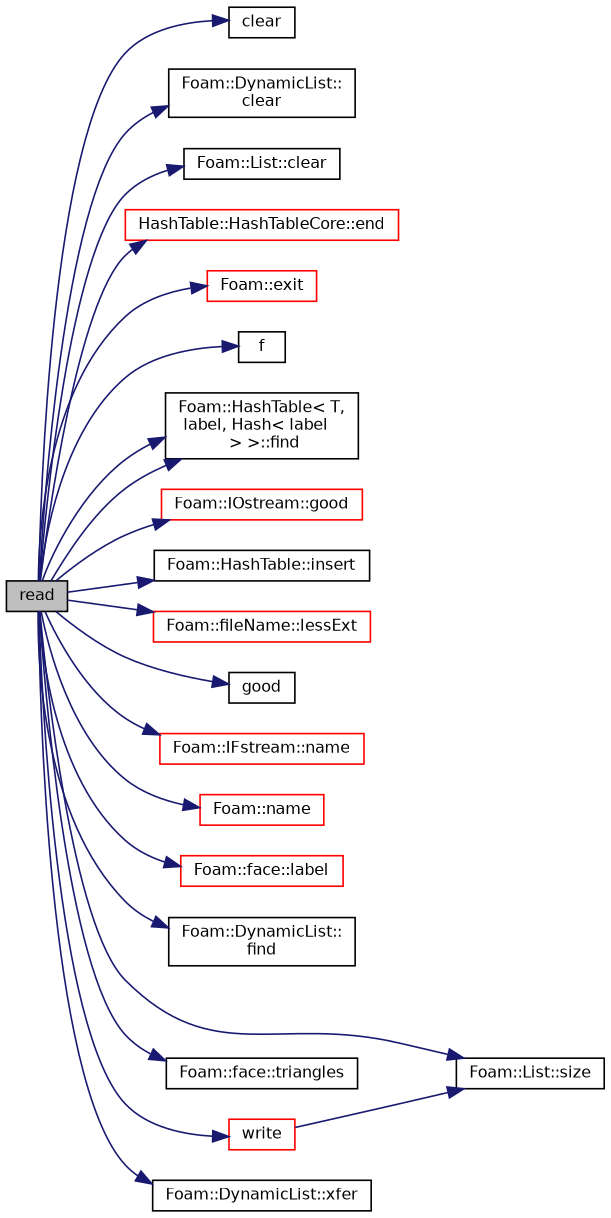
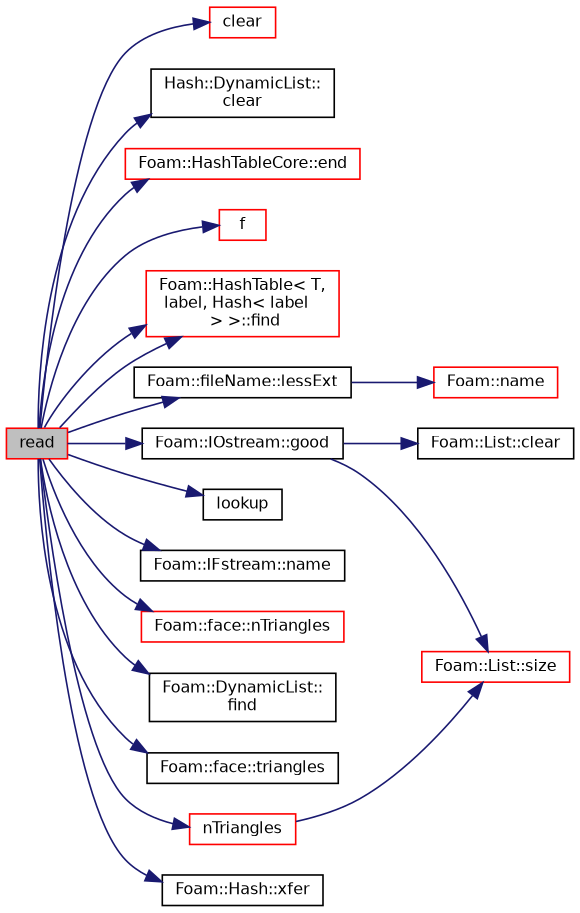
  digraph {
    rankdir=LR
    node [color=black fontname=Helvetica fontsize=10 shape=record]
    edge [color=midnightblue fontname=Helvetica fontsize=10 labelfontname=Helvetica labelfontsize=10 style=solid]
-   n1 [fillcolor=grey75 fontcolor=black height=0.2 label=read style=filled width=0.4]
-   n2 [height=0.2 label=clear width=0.4]
-   n3 [height=0.2 label="Foam::DynamicList::\lclear" width=0.4]
+   n1 [color=red fillcolor=grey75 fontcolor=black height=0.2 label=read style=filled width=0.4]
+   n2 [color=red height=0.2 label=clear width=0.4]
+   n3 [height=0.2 label="Hash::DynamicList::\lclear" width=0.4]
    n4 [height=0.2 label="Foam::List::clear" width=0.4]
-   n5 [color=red height=0.2 label="HashTable::HashTableCore::end" width=0.4]
-   n6 [color=red height=0.2 label="Foam::exit" width=0.4]
-   n7 [height=0.2 label=f width=0.4]
-   n8 [height=0.2 label="Foam::HashTable\< T,\l label, Hash\< label\l \> \>::find" width=0.4]
-   n9 [color=red height=0.2 label="Foam::IOstream::good" width=0.4]
-   n10 [height=0.2 label="Foam::HashTable::insert" width=0.4]
-   n11 [color=red height=0.2 label="Foam::fileName::lessExt" width=0.4]
-   n12 [height=0.2 label=good width=0.4]
-   n13 [color=red height=0.2 label="Foam::IFstream::name" width=0.4]
+   n5 [color=red height=0.2 label="Foam::HashTableCore::end" width=0.4]
+   n7 [color=red height=0.2 label=f width=0.4]
+   n8 [color=red height=0.2 label="Foam::HashTable\< T,\l label, Hash\< label\l \> \>::find" width=0.4]
+   n9 [height=0.2 label="Foam::IOstream::good" width=0.4]
+   n11 [height=0.2 label="Foam::fileName::lessExt" width=0.4]
+   n12 [height=0.2 label=lookup width=0.4]
+   n13 [height=0.2 label="Foam::IFstream::name" width=0.4]
    n14 [color=red height=0.2 label="Foam::name" width=0.4]
-   n15 [color=red height=0.2 label="Foam::face::label" width=0.4]
+   n15 [color=red height=0.2 label="Foam::face::nTriangles" width=0.4]
    n16 [height=0.2 label="Foam::DynamicList::\lfind" width=0.4]
-   n17 [height=0.2 label="Foam::List::size" width=0.4]
+   n17 [color=red height=0.2 label="Foam::List::size" width=0.4]
    n18 [height=0.2 label="Foam::face::triangles" width=0.4]
-   n19 [color=red height=0.2 label=write width=0.4]
-   n20 [height=0.2 label="Foam::DynamicList::xfer" width=0.4]
+   n19 [color=red height=0.2 label=nTriangles width=0.4]
+   n20 [height=0.2 label="Foam::Hash::xfer" width=0.4]
    n1 -> n2
    n1 -> n3
-   n1 -> n4
+   n9 -> n4
    n1 -> n5
-   n1 -> n6
    n1 -> n7
    n1 -> n8
    n1 -> n8
    n1 -> n9
-   n1 -> n10
    n1 -> n11
    n1 -> n12
    n1 -> n13
-   n1 -> n14
+   n11 -> n14
    n1 -> n15
    n1 -> n16
-   n1 -> n17
+   n9 -> n17
    n1 -> n18
    n1 -> n19
    n1 -> n20
    n19 -> n17
  }
